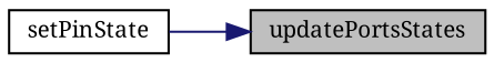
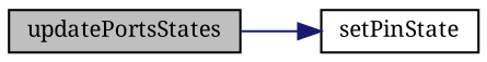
  digraph {
    rankdir=LR
    fontname="Noto Serif"
    node [color=black fontname="Noto Serif" fontsize=10 shape=record]
    n1 [fillcolor=grey75 fontcolor=black height=0.2 label=updatePortsStates style=filled width=0.4]
    n2 [height=0.2 label=setPinState width=0.4]
-   n2 -> n1 [color=midnightblue fontname="Noto Serif" fontsize=10 labelfontname=Helvetica labelfontsize=10 style=solid]
+   n1 -> n2 [color=midnightblue fontname="Noto Serif" fontsize=10 labelfontname=Helvetica labelfontsize=10 style=solid]
  }
